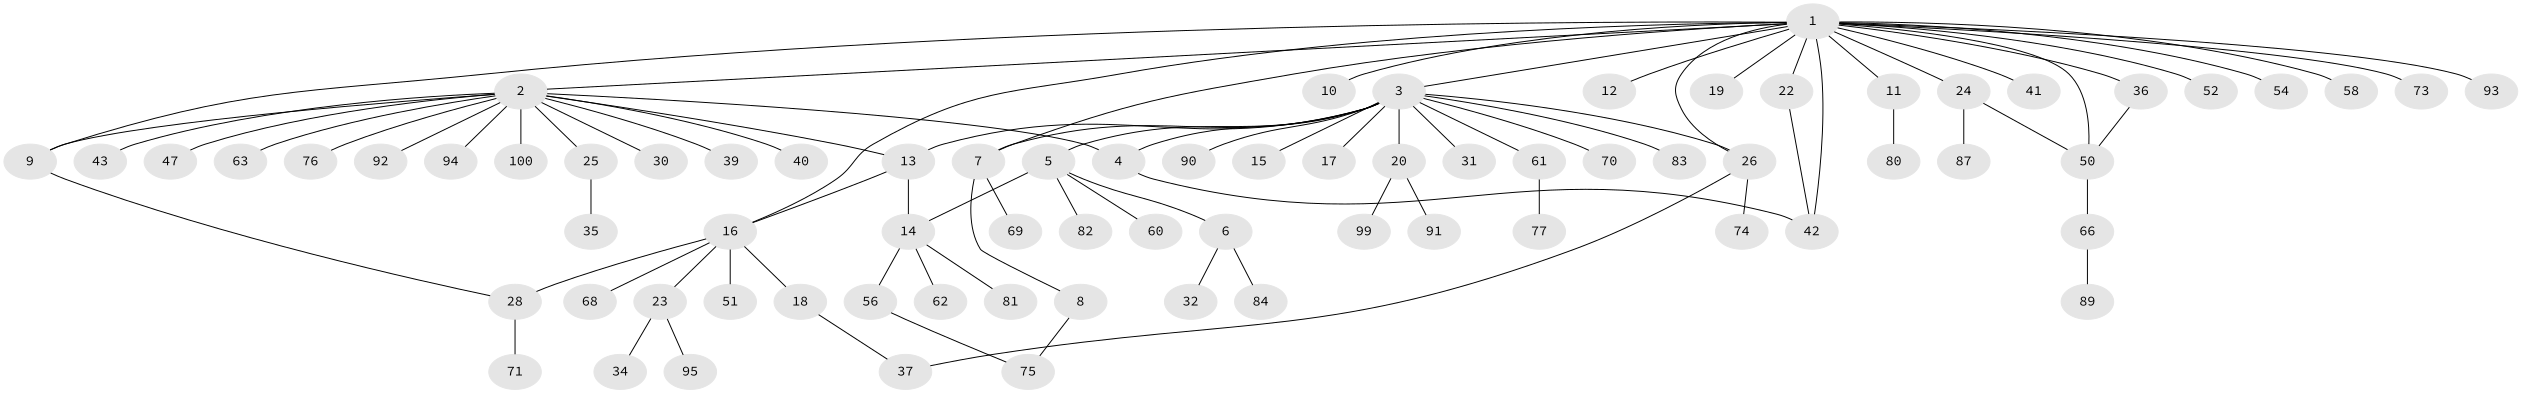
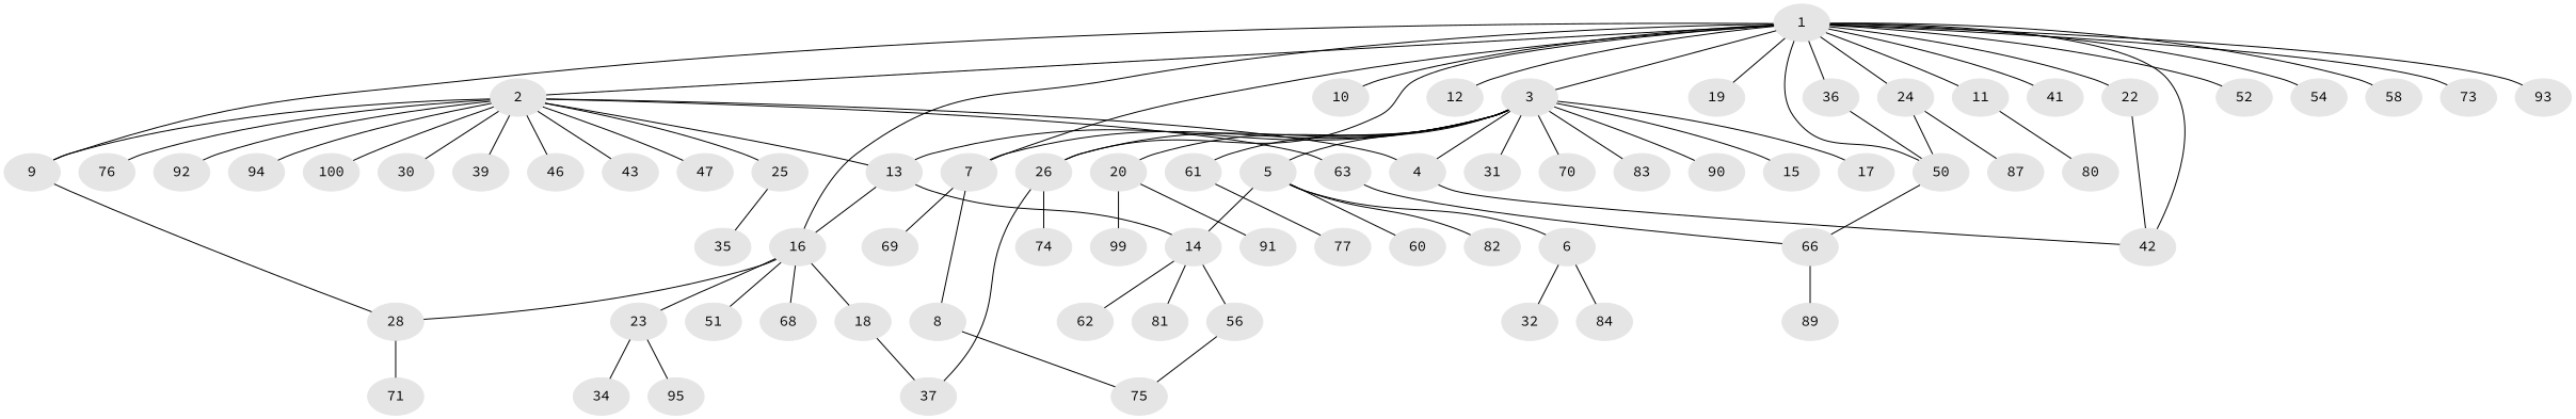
  graph {
    fontname="Source Code Pro"
    node [color=gray90 fontname="Source Code Pro" style=filled]
    edge [fontname="Source Code Pro"]
    1 [super="+79"]
    2 [super="+29"]
    3 [super="+85"]
    7 [super="+55"]
    9 [super="+65"]
    10
    11 [super="+38"]
    12 [super="+33"]
    16 [super="+46"]
    19
    22
    24 [super="+45"]
    26 [super="+88"]
    36 [super="+64"]
    41 [super="+57"]
    42 [super="+96"]
    50 [super="+78"]
    52
    54
    58
    73
    93
    4 [super="+72"]
    13
    25
    30
    39
-   40 [super="+49"]
+   40 [super="+49" label=46]
    43
    47
    63
    76
    92
    94
    100
    15
    5 [super="+27"]
    17
    20 [super="+48"]
    31
    61
    70
    83
    90
    8 [super="+98"]
    69
    28 [super="+59"]
    80
    18
    23 [super="+44"]
    51
    68
    87
    37
    74
    66 [super="+97"]
    14 [super="+21"]
    35
    6 [super="+53"]
    60
    82
    91
    99
    77
    32 [super="+67"]
    84
    56 [super="+86"]
    62
    81
    75
    71
    34
    95
    89
    1 -- 2
    1 -- 3
    1 -- 7
    1 -- 9 [weight=2]
    1 -- 10
    1 -- 11
    1 -- 12
    1 -- 16
    1 -- 19
    1 -- 22
    1 -- 24
    1 -- 26
    1 -- 36
    1 -- 41
    1 -- 42
    1 -- 50
    1 -- 52
    1 -- 54
    1 -- 58
    1 -- 73
    1 -- 93
    2 -- 9
    2 -- 4
    2 -- 13
    2 -- 25
    2 -- 30
    2 -- 39
    2 -- 40
    2 -- 43
    2 -- 47
    2 -- 63
    2 -- 76
    2 -- 92
    2 -- 94
    2 -- 100 [weight=2]
    3 -- 7
    3 -- 26
    3 -- 4
    3 -- 13
    3 -- 15
    3 -- 5
    3 -- 17
    3 -- 20
    3 -- 31
    3 -- 61
    3 -- 70
    3 -- 83
    3 -- 90
    7 -- 8
    7 -- 69
    9 -- 28
    11 -- 80
    16 -- 28
    16 -- 18
    16 -- 23
    16 -- 51
    16 -- 68
    22 -- 42
    24 -- 50
    24 -- 87
    26 -- 37
    26 -- 74
    36 -- 50
    50 -- 66
    4 -- 42
    13 -- 16
    13 -- 14
    25 -- 35
+   63 -- 66
    5 -- 14
    5 -- 6
    5 -- 60
    5 -- 82
    20 -- 91
    20 -- 99
    61 -- 77
    8 -- 75
    28 -- 71
    18 -- 37
    23 -- 34
    23 -- 95
    66 -- 89
    14 -- 56
    14 -- 62
    14 -- 81
    6 -- 32
    6 -- 84
    56 -- 75
  }
